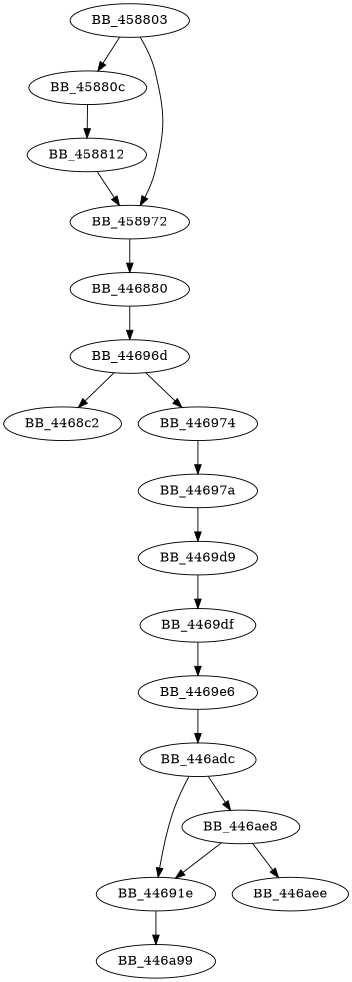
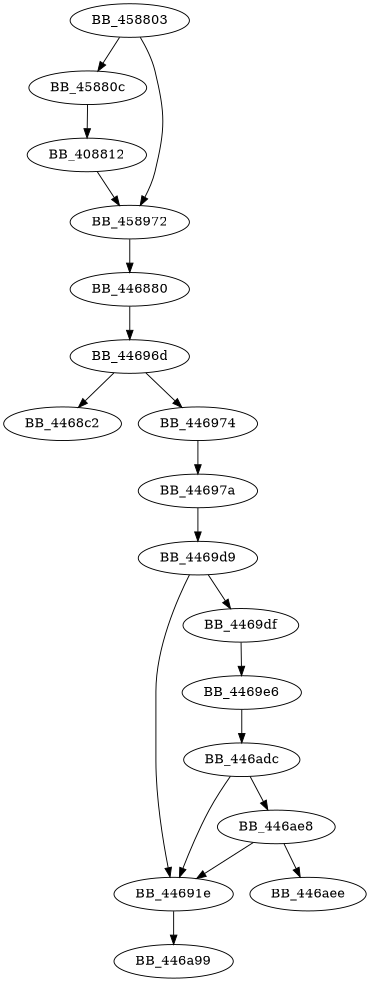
  digraph {
    BB_446880
    BB_44696d
    BB_4468c2
    BB_446974
    BB_44697a
    BB_4469d9
    BB_44691e
    BB_4469df
    BB_446a99
    BB_4469e6
    BB_446adc
    BB_446ae8
    BB_446aee
    BB_458803
    BB_45880c
    BB_458972
-   BB_458812
+   BB_458812 [label=BB_408812]
    BB_446880 -> BB_44696d
    BB_44696d -> BB_4468c2
    BB_44696d -> BB_446974
    BB_446974 -> BB_44697a
    BB_44697a -> BB_4469d9
+   BB_4469d9 -> BB_44691e
    BB_4469d9 -> BB_4469df
    BB_44691e -> BB_446a99
    BB_4469df -> BB_4469e6
    BB_4469e6 -> BB_446adc
    BB_446adc -> BB_44691e
    BB_446adc -> BB_446ae8
    BB_446ae8 -> BB_44691e
    BB_446ae8 -> BB_446aee
    BB_458803 -> BB_45880c
    BB_458803 -> BB_458972
    BB_45880c -> BB_458812
    BB_458972 -> BB_446880
    BB_458812 -> BB_458972
  }
